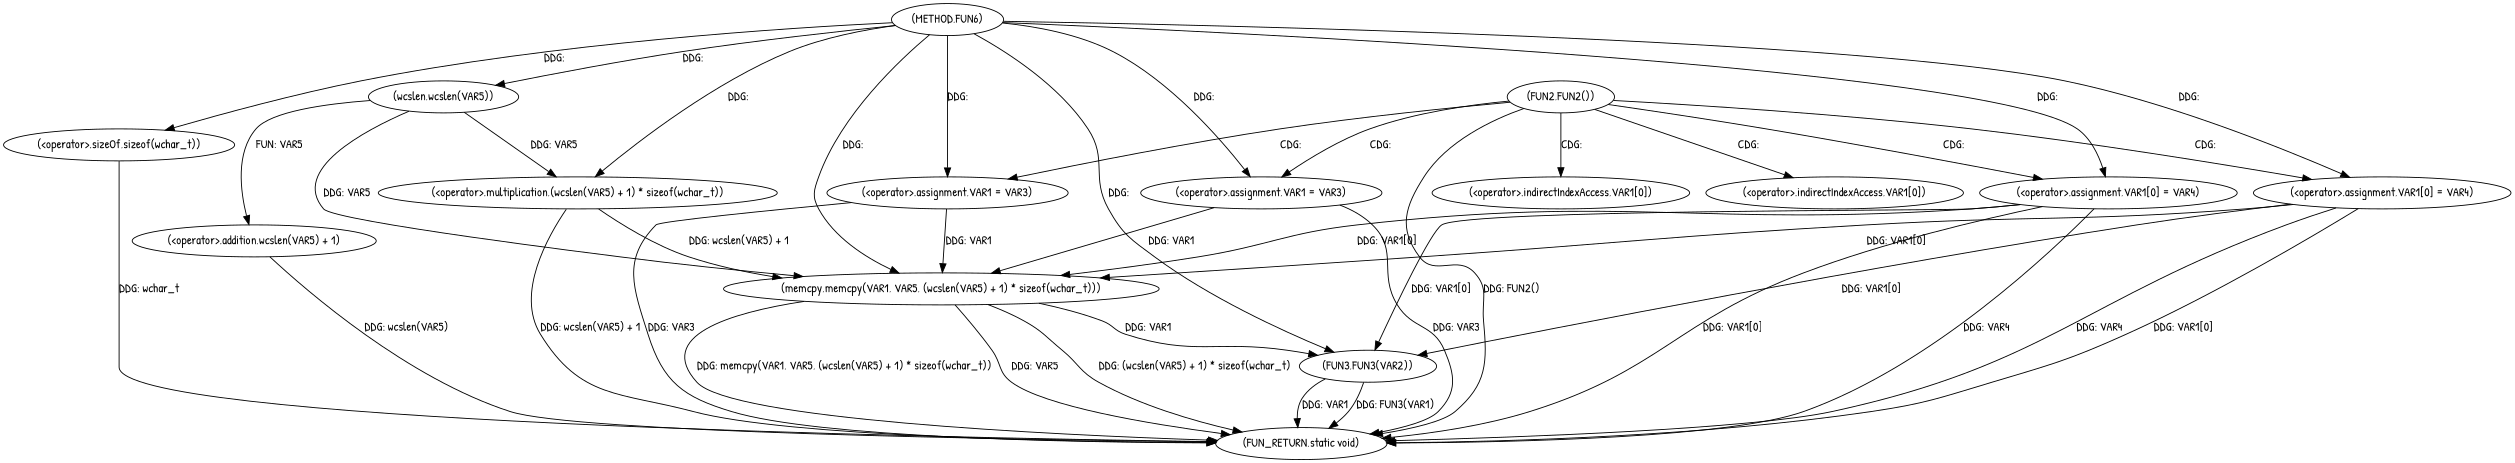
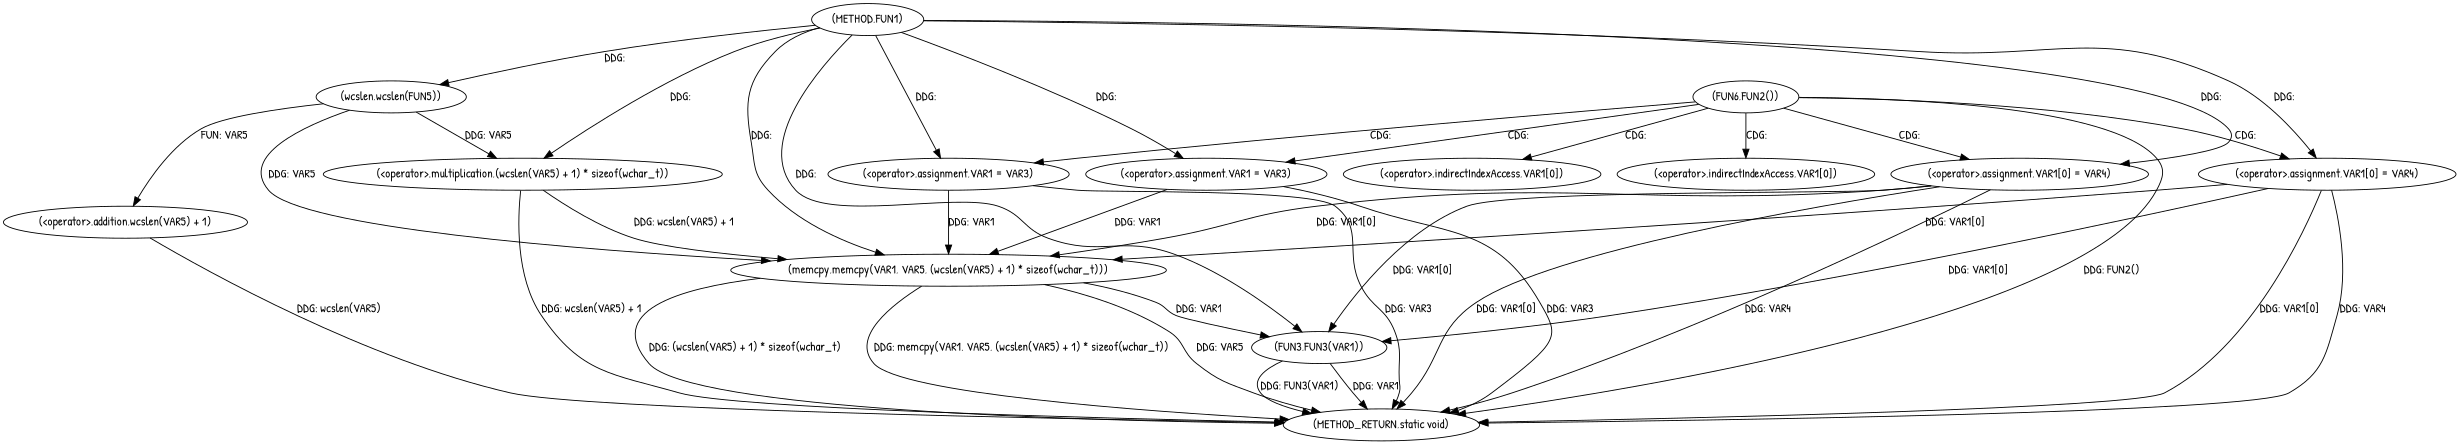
  digraph {
    fontname="Patrick Hand"
    node [fontname="Patrick Hand"]
    edge [fontname="Patrick Hand"]
-   n1 [label="(METHOD,FUN6)"]
+   n1 [label="(METHOD,FUN1)"]
    n2 [label="(<operator>.assignment,VAR1 = VAR3)"]
    n3 [label="(<operator>.assignment,VAR1[0] = VAR4)"]
    n4 [label="(<operator>.assignment,VAR1 = VAR3)"]
    n5 [label="(<operator>.assignment,VAR1[0] = VAR4)"]
    n6 [label="(memcpy,memcpy(VAR1, VAR5, (wcslen(VAR5) + 1) * sizeof(wchar_t)))"]
    n7 [label="(<operator>.multiplication,(wcslen(VAR5) + 1) * sizeof(wchar_t))"]
-   n8 [label="(wcslen,wcslen(VAR5))"]
-   n9 [label="(<operator>.sizeOf,sizeof(wchar_t))"]
-   n10 [label="(FUN3,FUN3(VAR2))"]
-   n11 [label="(FUN2,FUN2())"]
-   n12 [label="(FUN_RETURN,static void)"]
+   n8 [label="(wcslen,wcslen(FUN5))"]
+   n10 [label="(FUN3,FUN3(VAR1))"]
+   n11 [label="(FUN6,FUN2())"]
+   n12 [label="(METHOD_RETURN,static void)"]
    n13 [label="(<operator>.indirectIndexAccess,VAR1[0])"]
    n14 [label="(<operator>.indirectIndexAccess,VAR1[0])"]
    n15 [label="(<operator>.addition,wcslen(VAR5) + 1)"]
    n1 -> n2 [label="DDG: "]
    n1 -> n3 [label="DDG: "]
    n1 -> n4 [label="DDG: "]
    n1 -> n5 [label="DDG: "]
    n1 -> n6 [label="DDG: "]
    n1 -> n7 [label="DDG: "]
    n1 -> n8 [label="DDG: "]
-   n1 -> n9 [label="DDG: "]
    n1 -> n10 [label="DDG: "]
    n2 -> n6 [label="DDG: VAR1"]
    n2 -> n12 [label="DDG: VAR3"]
    n3 -> n6 [label="DDG: VAR1[0]"]
    n3 -> n10 [label="DDG: VAR1[0]"]
    n3 -> n12 [label="DDG: VAR4"]
    n3 -> n12 [label="DDG: VAR1[0]"]
    n4 -> n6 [label="DDG: VAR1"]
    n4 -> n12 [label="DDG: VAR3"]
    n5 -> n6 [label="DDG: VAR1[0]"]
    n5 -> n10 [label="DDG: VAR1[0]"]
    n5 -> n12 [label="DDG: VAR4"]
    n5 -> n12 [label="DDG: VAR1[0]"]
    n6 -> n10 [label="DDG: VAR1"]
    n6 -> n12 [label="DDG: (wcslen(VAR5) + 1) * sizeof(wchar_t)"]
    n6 -> n12 [label="DDG: memcpy(VAR1, VAR5, (wcslen(VAR5) + 1) * sizeof(wchar_t))"]
    n6 -> n12 [label="DDG: VAR5"]
    n7 -> n6 [label="DDG: wcslen(VAR5) + 1"]
    n7 -> n12 [label="DDG: wcslen(VAR5) + 1"]
    n8 -> n6 [label="DDG: VAR5"]
    n8 -> n7 [label="DDG: VAR5"]
    n8 -> n15 [label="FUN: VAR5"]
-   n9 -> n12 [label="DDG: wchar_t"]
    n10 -> n12 [label="DDG: VAR1"]
    n10 -> n12 [label="DDG: FUN3(VAR1)"]
    n11 -> n2 [label="CDG: "]
    n11 -> n3 [label="CDG: "]
    n11 -> n4 [label="CDG: "]
    n11 -> n5 [label="CDG: "]
    n11 -> n12 [label="DDG: FUN2()"]
    n11 -> n13 [label="CDG: "]
    n11 -> n14 [label="CDG: "]
    n15 -> n12 [label="DDG: wcslen(VAR5)"]
  }
